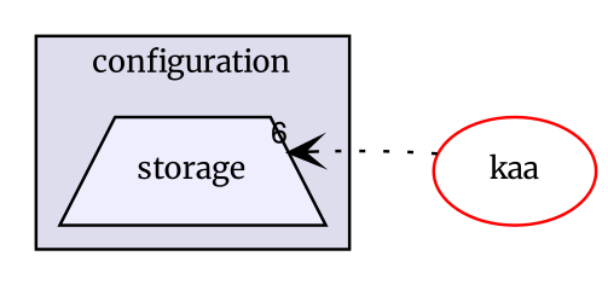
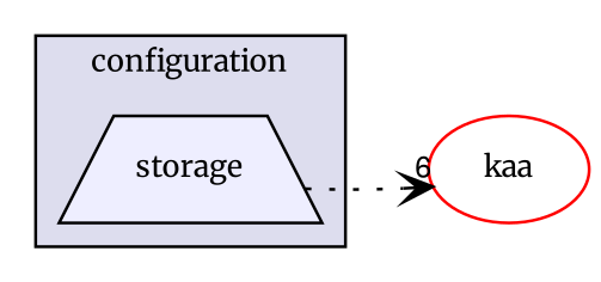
  digraph {
    compound=true
    rankdir=LR
    fontname=Merriweather
    node [fontname=Merriweather fontsize=10]
    n1 [fillcolor="#eeeeff" label=storage pencolor=black shape=trapezium style=filled color=black]
    n2 [color=red label=kaa shape=ellipse]
    subgraph cluster_1 {
      bgcolor="#ddddee"
      fontsize=10
      label=configuration
      pencolor=black
      n1
    }
-   n2 -> n1 [headlabel=6 labeldistance=1.5 labelfontname=FreeSans labelfontsize=10 style=dotted arrowhead=vee fontname=Merriweather]
+   n1 -> n2 [headlabel=6 labeldistance=1.5 labelfontname=FreeSans labelfontsize=10 style=dotted arrowhead=vee fontname=Merriweather]
  }
